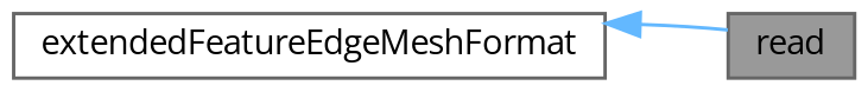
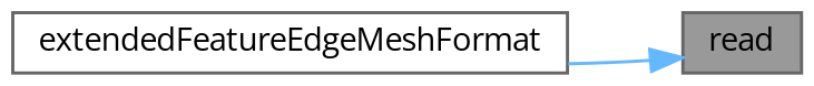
  digraph {
    rankdir=RL
    fontname="Open Sans"
    node [fontname="Open Sans" fontsize=10 shape=box style=filled]
    n1 [color=gray40 fillcolor=grey60 fontcolor=black height=0.2 label=read width=0.4]
    n2 [color=grey40 fillcolor=white height=0.2 label=extendedFeatureEdgeMeshFormat width=0.4]
-   n2 -> n1 [color=steelblue1 dir=back fontname="Open Sans" fontsize=10 labelfontname=Helvetica labelfontsize=10 style=solid]
+   n1 -> n2 [color=steelblue1 dir=back fontname="Open Sans" fontsize=10 labelfontname=Helvetica labelfontsize=10 style=solid]
  }
